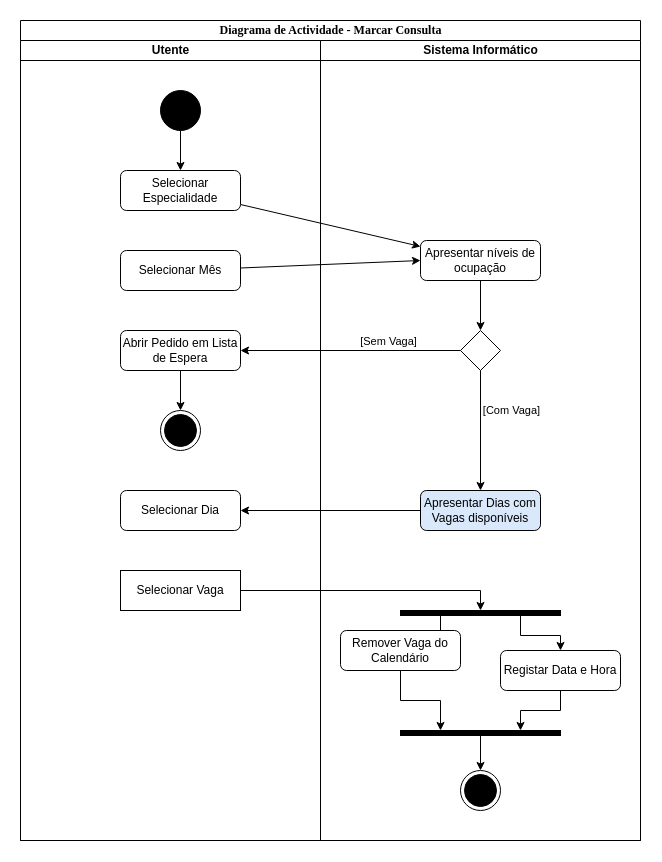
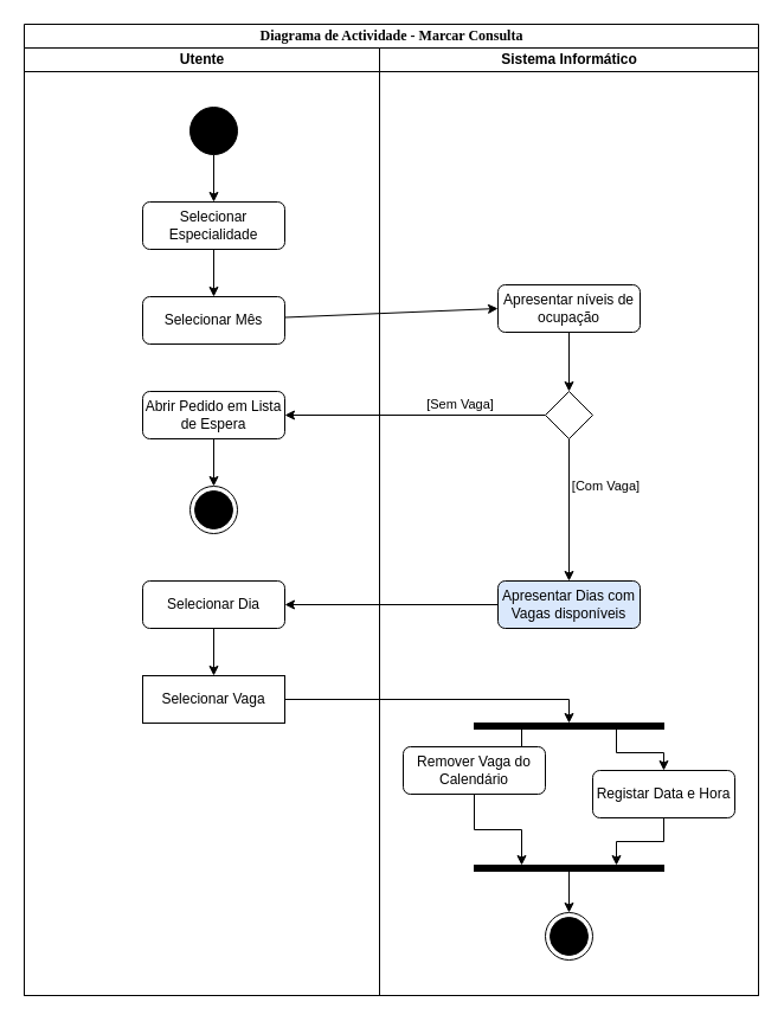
  <mxCell id="0" />
  <mxCell id="1" parent="0" />
  <mxCell id="2" value="Diagrama de Actividade - Marcar Consulta" style="swimlane;html=1;childLayout=stackLayout;startSize=20;rounded=0;shadow=0;comic=0;labelBackgroundColor=none;strokeWidth=1;fontFamily=Verdana;fontSize=12;align=center;" parent="1" vertex="1"><mxGeometry x="20" y="20" width="620" height="820" as="geometry" /></mxCell>
  <mxCell id="3" style="rounded=0;orthogonalLoop=1;jettySize=auto;html=1;entryX=1;entryY=0.5;entryDx=0;entryDy=0;exitX=0;exitY=0.5;exitDx=0;exitDy=0;" parent="2" source="26" target="17" edge="1"><mxGeometry relative="1" as="geometry"><mxPoint x="380" y="450" as="sourcePoint" /><mxPoint x="308" y="590" as="targetPoint" /></mxGeometry></mxCell>
  <mxCell id="4" value="[Sem Vaga]" style="edgeLabel;html=1;align=center;verticalAlign=middle;resizable=0;points=[];" parent="3" vertex="1" connectable="0"><mxGeometry x="-0.555" y="5" relative="1" as="geometry"><mxPoint x="-24" y="-15" as="offset" /></mxGeometry></mxCell>
  <mxCell id="5" style="edgeStyle=none;rounded=0;orthogonalLoop=1;jettySize=auto;html=1;entryX=0;entryY=0.5;entryDx=0;entryDy=0;" parent="2" source="13" target="28" edge="1"><mxGeometry relative="1" as="geometry" /></mxCell>
  <mxCell id="6" style="edgeStyle=orthogonalEdgeStyle;rounded=0;orthogonalLoop=1;jettySize=auto;html=1;entryX=1;entryY=0.5;entryDx=0;entryDy=0;" parent="2" source="29" target="15" edge="1"><mxGeometry relative="1" as="geometry" /></mxCell>
  <mxCell id="7" style="edgeStyle=orthogonalEdgeStyle;rounded=0;orthogonalLoop=1;jettySize=auto;html=1;entryX=0.5;entryY=0;entryDx=0;entryDy=0;" parent="2" source="19" target="34" edge="1"><mxGeometry relative="1" as="geometry" /></mxCell>
  <mxCell id="8" value="Utente" style="swimlane;html=1;startSize=20;" parent="2" vertex="1"><mxGeometry y="20" width="300" height="800" as="geometry" /></mxCell>
  <mxCell id="9" value="" style="ellipse;whiteSpace=wrap;html=1;rounded=0;shadow=0;comic=0;labelBackgroundColor=none;strokeWidth=1;fillColor=#000000;fontFamily=Verdana;fontSize=12;align=center;" parent="8" vertex="1"><mxGeometry x="140" y="50" width="40" height="40" as="geometry" /></mxCell>
  <mxCell id="10" style="edgeStyle=orthogonalEdgeStyle;rounded=0;orthogonalLoop=1;jettySize=auto;html=1;entryX=0.5;entryY=0;entryDx=0;entryDy=0;exitX=0.5;exitY=1;exitDx=0;exitDy=0;" parent="8" source="9" target="12" edge="1"><mxGeometry relative="1" as="geometry"><mxPoint x="160" y="170" as="sourcePoint" /></mxGeometry></mxCell>
- <mxCell id="11" style="edgeStyle=none;rounded=0;orthogonalLoop=1;jettySize=auto;html=1;" parent="8" source="12" target="28" edge="1"><mxGeometry relative="1" as="geometry" /></mxCell>
+ <mxCell id="11" style="edgeStyle=none;rounded=0;orthogonalLoop=1;jettySize=auto;html=1;entryX=0.5;entryY=0;entryDx=0;entryDy=0;" parent="8" source="12" target="13" edge="1"><mxGeometry relative="1" as="geometry" /></mxCell>
  <mxCell id="12" value="Selecionar Especialidade" style="rounded=1;whiteSpace=wrap;html=1;" parent="8" vertex="1"><mxGeometry x="100" y="130" width="120" height="40" as="geometry" /></mxCell>
  <mxCell id="13" value="Selecionar Mês" style="rounded=1;whiteSpace=wrap;html=1;" parent="8" vertex="1"><mxGeometry x="100" y="210" width="120" height="40" as="geometry" /></mxCell>
+ <mxCell id="14" style="edgeStyle=orthogonalEdgeStyle;rounded=0;orthogonalLoop=1;jettySize=auto;html=1;entryX=0.5;entryY=0;entryDx=0;entryDy=0;" parent="8" source="15" target="19" edge="1"><mxGeometry relative="1" as="geometry" /></mxCell>
  <mxCell id="15" value="Selecionar Dia" style="rounded=1;whiteSpace=wrap;html=1;" parent="8" vertex="1"><mxGeometry x="100" y="450" width="120" height="40" as="geometry" /></mxCell>
  <mxCell id="16" style="edgeStyle=orthogonalEdgeStyle;rounded=0;orthogonalLoop=1;jettySize=auto;html=1;entryX=0.5;entryY=0;entryDx=0;entryDy=0;" parent="8" source="17" target="18" edge="1"><mxGeometry relative="1" as="geometry" /></mxCell>
  <mxCell id="17" value="Abrir Pedido em Lista de Espera" style="rounded=1;whiteSpace=wrap;html=1;" parent="8" vertex="1"><mxGeometry x="100" y="290" width="120" height="40" as="geometry" /></mxCell>
  <mxCell id="18" value="" style="ellipse;html=1;shape=endState;fillColor=#000000;" parent="8" vertex="1"><mxGeometry x="140" y="370" width="40" height="40" as="geometry" /></mxCell>
  <mxCell id="19" value="Selecionar Vaga" style="whiteSpace=wrap;html=1;rounded=0;" parent="8" vertex="1"><mxGeometry x="100" y="530" width="120" height="40" as="geometry" /></mxCell>
  <mxCell id="20" value="Sistema Informático" style="swimlane;html=1;startSize=20;" parent="2" vertex="1"><mxGeometry x="300" y="20" width="320" height="800" as="geometry" /></mxCell>
  <mxCell id="21" style="edgeStyle=orthogonalEdgeStyle;rounded=0;orthogonalLoop=1;jettySize=auto;html=1;exitX=0.25;exitY=1;exitDx=0;exitDy=0;" parent="20" source="34" target="25" edge="1"><mxGeometry relative="1" as="geometry" /></mxCell>
  <mxCell id="22" style="edgeStyle=orthogonalEdgeStyle;rounded=0;orthogonalLoop=1;jettySize=auto;html=1;exitX=0.5;exitY=1;exitDx=0;exitDy=0;entryX=0.75;entryY=0;entryDx=0;entryDy=0;" parent="20" source="23" target="36" edge="1"><mxGeometry relative="1" as="geometry" /></mxCell>
  <mxCell id="23" value="Registar Data e Hora" style="rounded=1;whiteSpace=wrap;html=1;" parent="20" vertex="1"><mxGeometry x="180" y="610" width="120" height="40" as="geometry" /></mxCell>
  <mxCell id="24" style="edgeStyle=orthogonalEdgeStyle;rounded=0;orthogonalLoop=1;jettySize=auto;html=1;exitX=0.5;exitY=1;exitDx=0;exitDy=0;entryX=0.25;entryY=0;entryDx=0;entryDy=0;" parent="20" source="25" target="36" edge="1"><mxGeometry relative="1" as="geometry" /></mxCell>
  <mxCell id="25" value="Remover Vaga do Calendário" style="rounded=1;whiteSpace=wrap;html=1;" parent="20" vertex="1"><mxGeometry x="20" y="590" width="120" height="40" as="geometry" /></mxCell>
  <mxCell id="26" value="" style="rhombus;whiteSpace=wrap;html=1;" parent="20" vertex="1"><mxGeometry x="140" y="290" width="40" height="40" as="geometry" /></mxCell>
  <mxCell id="27" style="edgeStyle=orthogonalEdgeStyle;rounded=0;orthogonalLoop=1;jettySize=auto;html=1;entryX=0.5;entryY=0;entryDx=0;entryDy=0;" parent="20" source="28" target="26" edge="1"><mxGeometry relative="1" as="geometry" /></mxCell>
  <mxCell id="28" value="Apresentar níveis de ocupação" style="rounded=1;whiteSpace=wrap;html=1;" parent="20" vertex="1"><mxGeometry x="100" y="200" width="120" height="40" as="geometry" /></mxCell>
  <mxCell id="29" value="Apresentar Dias com Vagas disponíveis" style="rounded=1;whiteSpace=wrap;html=1;fillColor=#dae8fc;" parent="20" vertex="1"><mxGeometry x="100" y="450" width="120" height="40" as="geometry" /></mxCell>
  <mxCell id="30" style="rounded=0;orthogonalLoop=1;jettySize=auto;html=1;exitX=0.5;exitY=1;exitDx=0;exitDy=0;edgeStyle=orthogonalEdgeStyle;entryX=0.5;entryY=0;entryDx=0;entryDy=0;" parent="20" source="26" target="29" edge="1"><mxGeometry relative="1" as="geometry"><mxPoint x="160" y="430" as="targetPoint" /><mxPoint x="185.5" y="460" as="sourcePoint" /><Array as="points" /></mxGeometry></mxCell>
  <mxCell id="31" value="[Com Vaga]" style="edgeLabel;html=1;align=center;verticalAlign=middle;resizable=0;points=[];" parent="30" vertex="1" connectable="0"><mxGeometry x="-0.555" y="-2" relative="1" as="geometry"><mxPoint x="32" y="12" as="offset" /></mxGeometry></mxCell>
  <mxCell id="32" value="" style="ellipse;html=1;shape=endState;fillColor=#000000;" parent="20" vertex="1"><mxGeometry x="140" y="730" width="40" height="40" as="geometry" /></mxCell>
  <mxCell id="33" style="edgeStyle=orthogonalEdgeStyle;rounded=0;orthogonalLoop=1;jettySize=auto;html=1;exitX=0.75;exitY=1;exitDx=0;exitDy=0;" parent="20" source="34" target="23" edge="1"><mxGeometry relative="1" as="geometry"><mxPoint x="310" y="560" as="sourcePoint" /></mxGeometry></mxCell>
  <mxCell id="34" value="" style="rounded=0;whiteSpace=wrap;html=1;strokeColor=#000000;fillColor=#000000;" parent="20" vertex="1"><mxGeometry x="80" y="570" width="160" height="5" as="geometry" /></mxCell>
  <mxCell id="35" style="edgeStyle=orthogonalEdgeStyle;rounded=0;orthogonalLoop=1;jettySize=auto;html=1;exitX=0.5;exitY=1;exitDx=0;exitDy=0;entryX=0.5;entryY=0;entryDx=0;entryDy=0;" parent="20" source="36" target="32" edge="1"><mxGeometry relative="1" as="geometry" /></mxCell>
  <mxCell id="36" value="" style="rounded=0;whiteSpace=wrap;html=1;strokeColor=#000000;fillColor=#000000;" parent="20" vertex="1"><mxGeometry x="80" y="690" width="160" height="5" as="geometry" /></mxCell>
